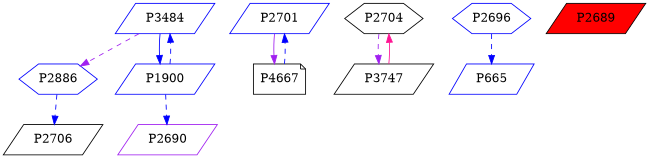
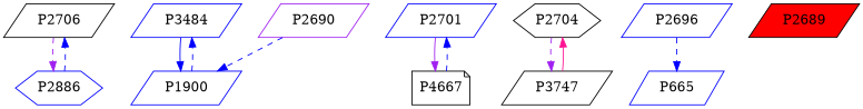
  digraph {
    node [color=blue shape=parallelogram]
    edge [color=blue style=dashed]
    n1 [color=black label=P2706]
    P2886 [shape=hexagon]
    P3484
    P1900
    P2690 [color=purple]
    P2701
    P4667 [color=black shape=note]
    P2704 [color=black shape=hexagon]
    P3747 [color=black]
    P665
-   P2696 [shape=hexagon]
+   P2696
    P2689 [color=black fillcolor=red style=filled]
-   P3484 -> P2886 [color=purple]
+   n1 -> P2886 [color=purple]
    P2886 -> n1
    P3484 -> P1900 [style=solid]
    P1900 -> P3484
-   P1900 -> P2690
+   P2690 -> P1900
    P2701 -> P4667 [color=purple style=solid]
    P4667 -> P2701
    P2704 -> P3747 [color=purple]
    P3747 -> P2704 [color=deeppink style=solid]
    P2696 -> P665
  }
